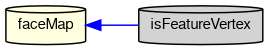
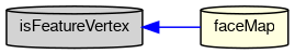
  digraph {
    rankdir=LR
    node [color=black fontname=FreeSans fontsize=10 shape=cylinder style=filled]
    n1 [fillcolor=lightgrey fontcolor=black height=0.2 label=isFeatureVertex width=0.4]
    n2 [height=0.2 label=faceMap width=0.4 fillcolor=lightyellow]
-   n2 -> n1 [color=blue dir=back fontname=FreeSans fontsize=10 labelfontname=FreeSans labelfontsize=10 style=solid]
+   n1 -> n2 [color=blue dir=back fontname=FreeSans fontsize=10 labelfontname=FreeSans labelfontsize=10 style=solid]
  }
